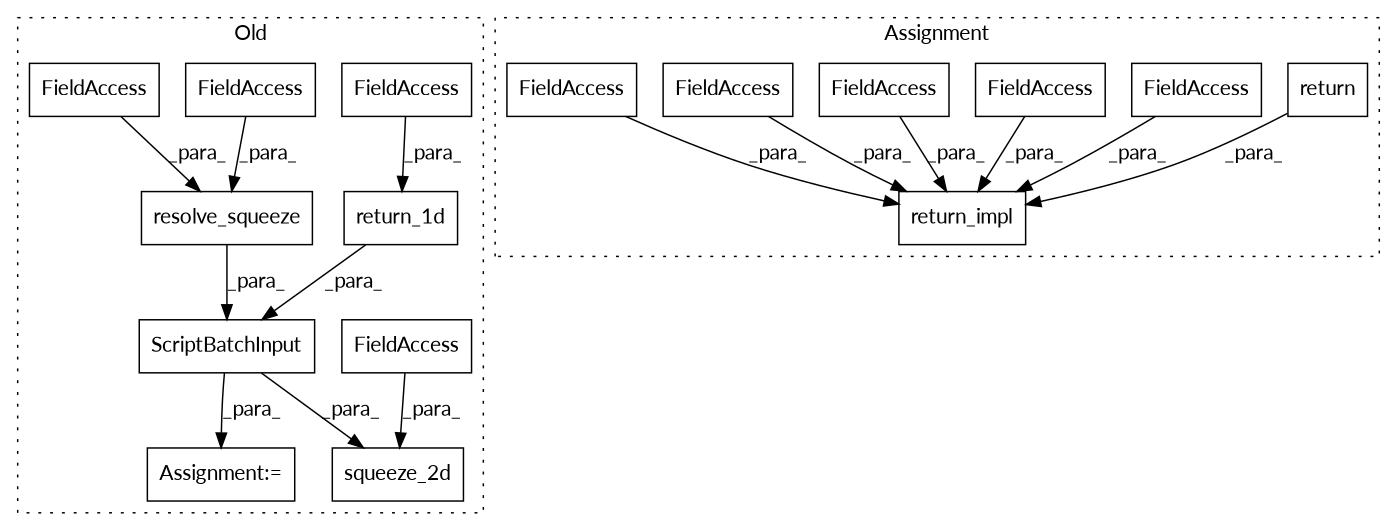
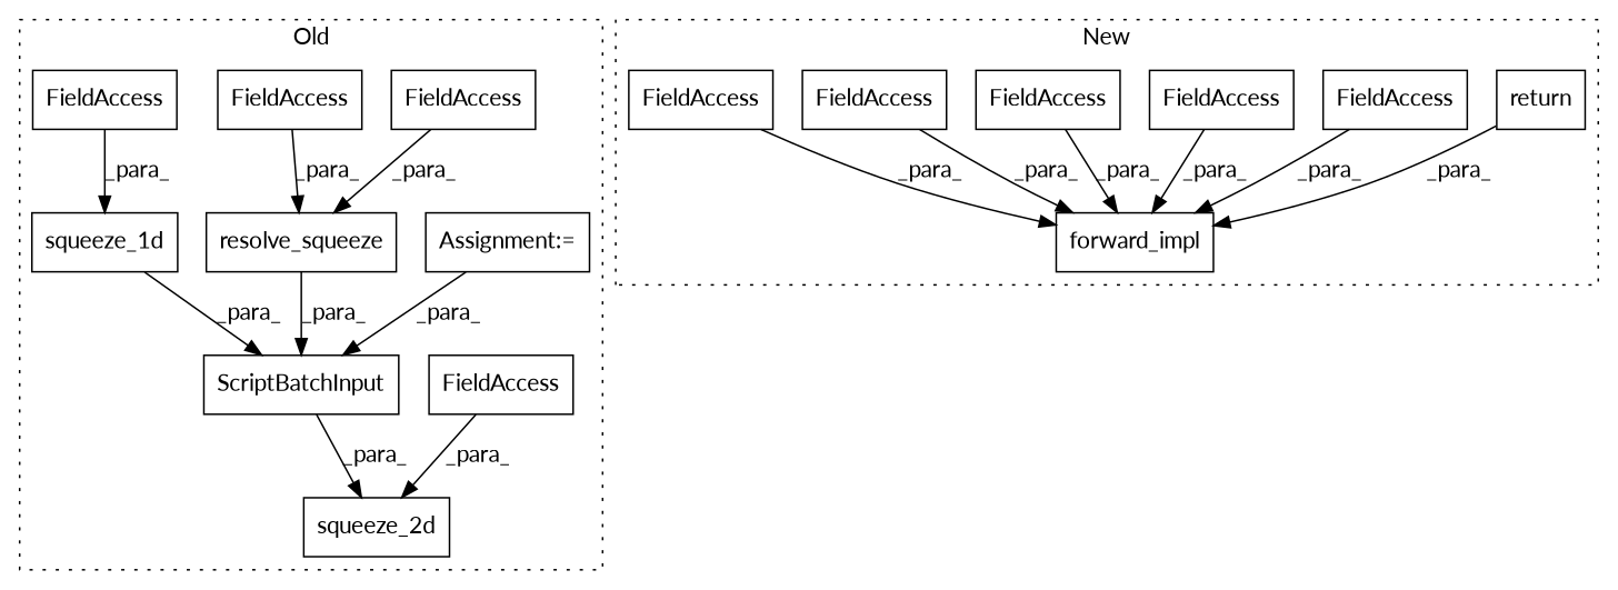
  digraph {
    fontname=Lato
    node [a=22 fontname=Lato l="11,1" shape=box]
    edge [fontname=Lato]
    n1 [a=32 l="17,1" label=ScriptBatchInput s="11777,11867"]
    n2 [a=32 label=squeeze_2d s="11827,11844"]
-   n3 [a=32 label=return_1d s="11846,11866"]
+   n3 [a=32 label=squeeze_1d s="11846,11866"]
    n4 [a=32 l="14,1" label=resolve_squeeze s="11794,11825"]
    n5 [l=11 label=FieldAccess s=11814]
    n6 [a=7 l=1 label="Assignment:=" s=11776]
    n7 [l=6 label=FieldAccess s=11838]
    n8 [l=9 label=FieldAccess s=11857]
    n9 [l=5 label=FieldAccess s=11808]
-   n10 [a=32 l="13,1" label=return_impl s="9078,9136"]
+   n10 [a=32 l="13,1" label=forward_impl s="9078,9136"]
    n11 [a=41 l=7 label=return s=9066]
    n12 [l=11 label=FieldAccess s=9097]
    n13 [l=9 label=FieldAccess s=9116]
    n14 [l=6 label=FieldAccess s=9109]
    n15 [l=5 label=FieldAccess s=9091]
    n16 [l=10 label=FieldAccess s=9126]
    subgraph cluster_1 {
      label=Old
      style=dotted
      n1
      n2
      n3
      n4
      n5
      n6
      n7
      n8
      n9
    }
    subgraph cluster_2 {
-     label=Assignment
+     label=New
      style=dotted
      n10
      n11
      n12
      n13
      n14
      n15
      n16
    }
    n1 -> n2 [label=_para_]
-   n1 -> n6 [label=_para_]
+   n6 -> n1 [label=_para_]
    n3 -> n1 [label=_para_]
    n4 -> n1 [label=_para_]
    n5 -> n4 [label=_para_]
    n7 -> n2 [label=_para_]
    n8 -> n3 [label=_para_]
    n9 -> n4 [label=_para_]
    n11 -> n10 [label=_para_]
    n12 -> n10 [label=_para_]
    n13 -> n10 [label=_para_]
    n14 -> n10 [label=_para_]
    n15 -> n10 [label=_para_]
    n16 -> n10 [label=_para_]
  }
